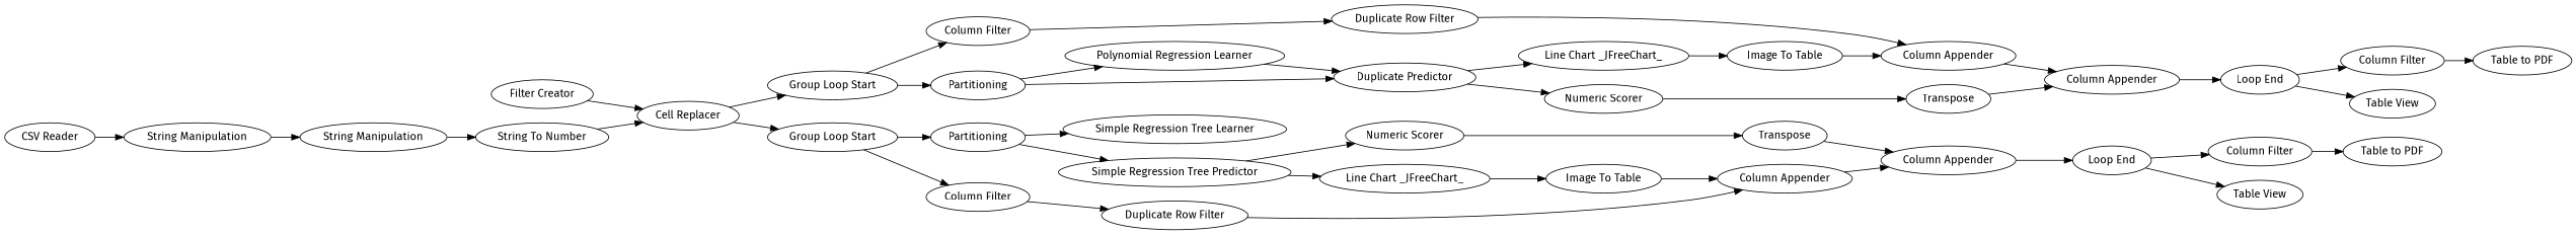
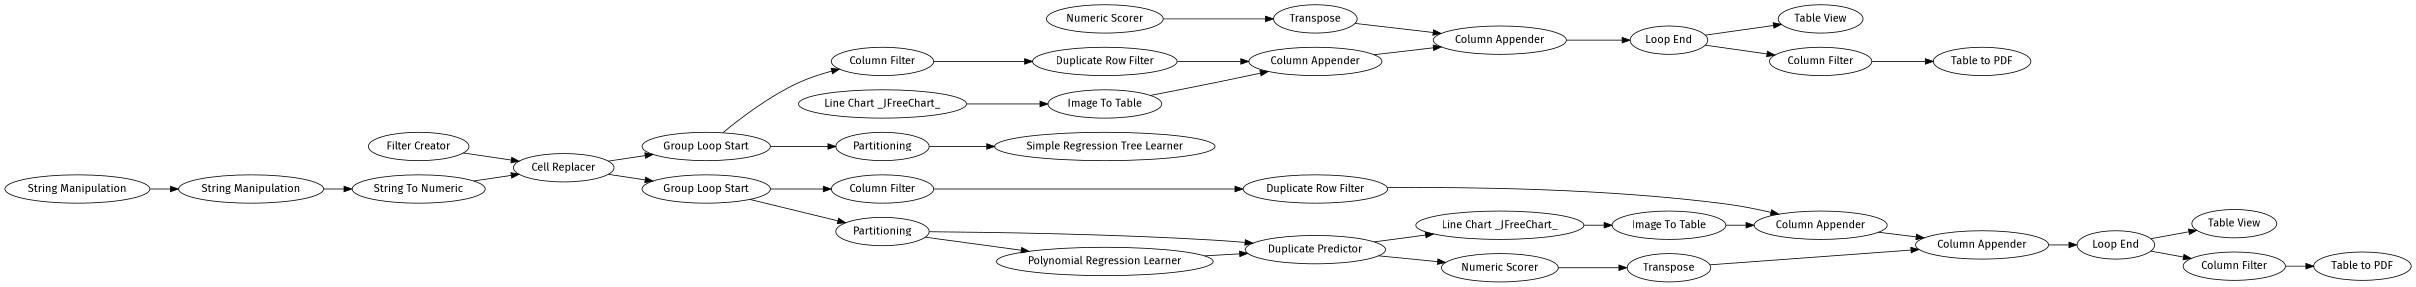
  digraph {
    fontname="Fira Sans"
    rankdir=LR
    node [fontname="Fira Sans"]
    edge [fontname="Fira Sans"]
    n1 [label="Image To Table"]
    n2 [label="Column Appender"]
    n3 [label="Column Appender"]
    n4 [label="Loop End"]
    n5 [label="Simple Regression Tree Learner"]
-   n6 [label="Simple Regression Tree Predictor"]
    n7 [label="Line Chart _JFreeChart_"]
    n8 [label="Numeric Scorer"]
    n9 [label="Image To Table"]
    n10 [label=Transpose]
    n11 [label="Filter Creator"]
    n12 [label="Cell Replacer"]
    n13 [label="Group Loop Start"]
    n14 [label="Group Loop Start"]
    n15 [label=Partitioning]
    n16 [label="Column Filter"]
    n17 [label=Partitioning]
    n18 [label="Column Filter"]
    n19 [label="Column Appender"]
    n20 [label="Loop End"]
    n21 [label="Table View"]
    n22 [label="Column Filter"]
    n23 [label="Table to PDF"]
    n24 [label="Polynomial Regression Learner"]
    n25 [label="Duplicate Predictor"]
    n26 [label="Line Chart _JFreeChart_"]
    n27 [label="Numeric Scorer"]
    n28 [label=Transpose]
    n29 [label="String Manipulation"]
-   n30 [label="String To Number"]
+   n30 [label="String To Numeric"]
    n31 [label="String Manipulation"]
    n32 [label="Table View"]
    n33 [label="Column Filter"]
    n34 [label="Column Appender"]
    n35 [label="Duplicate Row Filter"]
    n36 [label="Duplicate Row Filter"]
-   n37 [label="CSV Reader"]
    n38 [label="Table to PDF"]
    n1 -> n2
    n2 -> n3
    n3 -> n4
    n4 -> n32
    n4 -> n33
-   n6 -> n7
-   n6 -> n8
    n7 -> n9
    n8 -> n10
    n9 -> n34
    n10 -> n19
    n11 -> n12
    n12 -> n13
    n12 -> n14
    n13 -> n15
    n13 -> n16
    n14 -> n17
    n14 -> n18
    n15 -> n5
-   n15 -> n6
    n16 -> n35
    n17 -> n24
    n17 -> n25
    n18 -> n36
    n19 -> n20
    n20 -> n21
    n20 -> n22
    n22 -> n23
    n24 -> n25
    n25 -> n26
    n25 -> n27
    n26 -> n1
    n27 -> n28
    n28 -> n3
    n29 -> n30
    n30 -> n12
    n31 -> n29
    n33 -> n38
    n34 -> n19
    n35 -> n34
    n36 -> n2
-   n37 -> n31
  }
